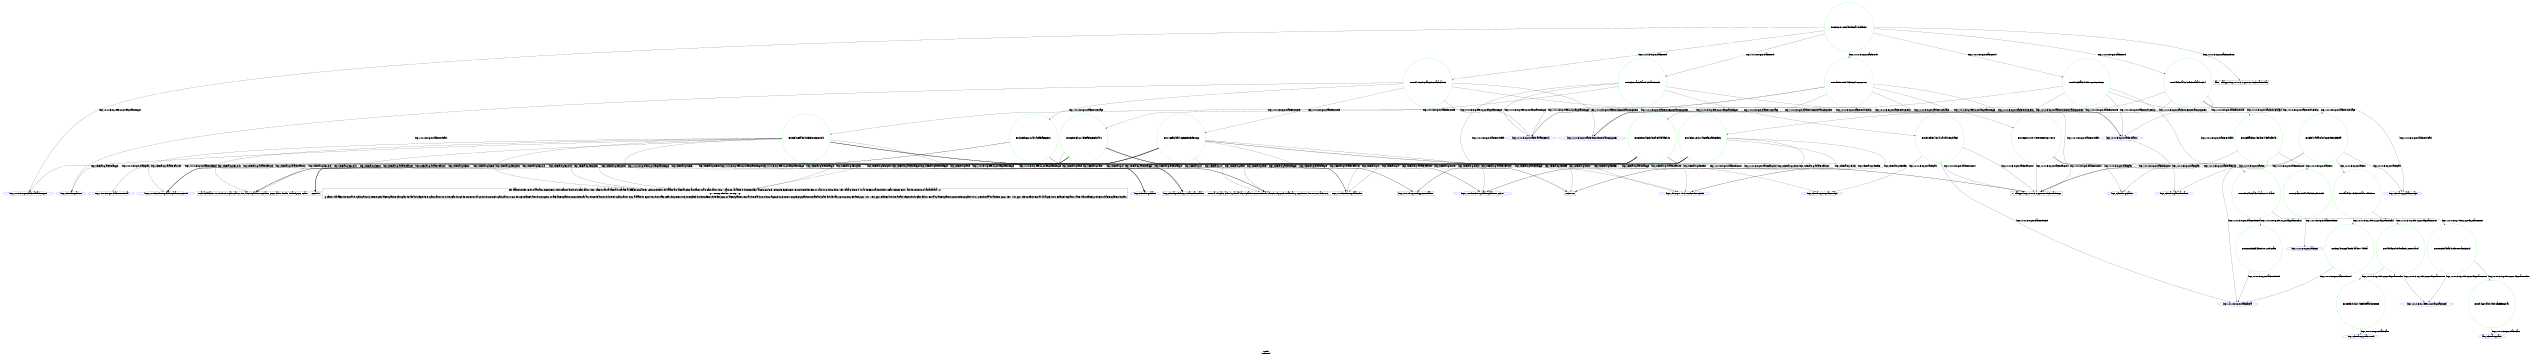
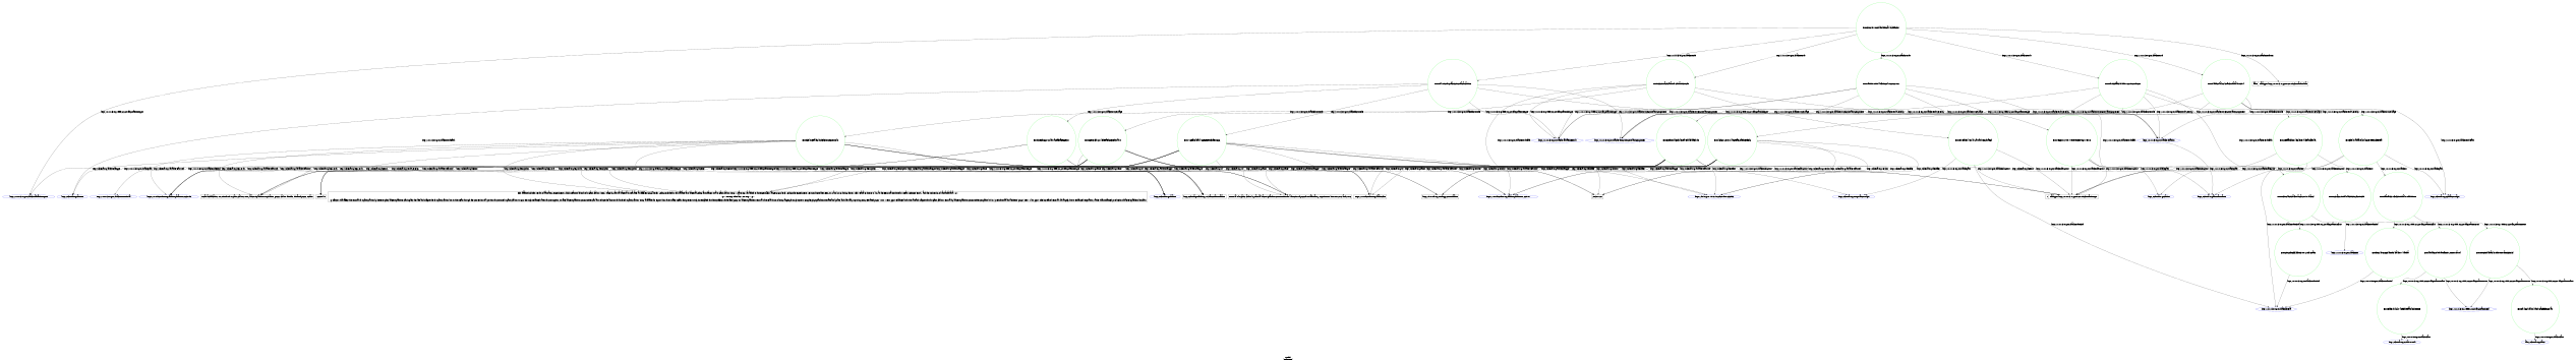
  digraph {
    label="\n\nModel:\n(Unknown)"
    rankdir=TB
    node [color=green shape=circle]
    n1 [color=blue label="http://www.w3.org/ns/shacl#Literal" shape=ellipse]
    "B_:N2902cfeccffc45f0837001218f760abc"
    n3 [color=blue label="http://schema.org/temporalCoverage" shape=ellipse]
    "B_:N9cfc69e8acdc4ba09f765b9a095356d9"
    n5 [color=blue label="http://www.w3.org/ns/shacl#Violation" shape=ellipse]
    "B_:Neb15db5b47304d12a78ad7c561f0a96f"
    "B_:N68903cfd1c2145b59a5fc8653f73da1e"
    n8 [color=blue label="http://www.w3.org/ns/shacl#ValidationResult" shape=ellipse]
    n9 [color=blue label="http://www.w3.org/ns/shacl#MinCountConstraintComponent" shape=ellipse]
    n10 [color=blue label="http://schema.org/alternateName" shape=ellipse]
    n11 [label="1|Datatype: http://www.w3.org/2001/XMLSchema#integer" shape=record color=""]
    n12 [label="2013-11-21" shape=record color=""]
    n13 [color=blue label="http://schema.org/Dataset" shape=ellipse]
    n14 [label="http://vivoweb.org/ontology/core#Dataset" shape=record color=""]
    n15 [label="CC-BY-4.0" shape=record color=""]
    n16 [color=blue label="https://www.bco-dmo.org/dataset-parameter/665785" shape=ellipse]
    n17 [color=blue label="https://www.bco-dmo.org/dataset-parameter/665787" shape=ellipse]
    n18 [label="ocean acidification, OA, Dissolved Organic Carbon, DOC, bacterioplankton respiration, pCO2, carbon dioxide, elevated pCO2, oceans" shape=record color=""]
    n19 [label="This dataset includes results of laboratory experiments which measured dissolved organic carbon (DOC) usage by natural bacteria in seawater at different pCO2 levels. &amp;nbsp;Included in this dataset are; bacterial&amp;nbsp;abundance, total organic carbon (TOC), what DOC was added to the experiment, target pCO2 level. &amp;nbsp;The experiments were conducted between 2012 and 2016 during the R/V Kilo Moana cruise KM1416, at the Bermuda Institute for Ocean Sciences (BIOS), and the University of Santa Barbara.&lt;/p&gt;\n\n&lt;p&gt;&lt;strong&gt;Abstract:&lt;/strong&gt;&lt;/p&gt;\n\n&lt;p&gt;Factors that affect the removal of organic carbon by heterotrophic bacterioplankton can impact the rate and magnitude of organic carbon loss in the ocean through the conversion of a portion of consumed organic carbon to CO2. Through enhanced rates of consumption, surface bacterioplankton communities can also reduce the amount of dissolved organic carbon (DOC) available for export from the surface ocean. The present study investigated the direct effects of elevated pCO2 on bacterioplankton removal of several forms of DOC ranging from glucose to complex phytoplankton exudate and lysate, and naturally occurring DOC. Elevated pCO2 (1000 &ndash; 1500 ppm) enhanced both the rate and magnitude of organic carbon removal by bacterioplankton communities compared to low (pre-industrial and ambient) pCO2 (250 &ndash; ~400 ppm). The increased removal was largely due to enhanced respiration, rather than enhanced production of bacterioplankton biomass." shape=record color=""]
    n20 [label="https://www.bco-dmo.org/dataset/foo" shape=record color=""]
    n21 [label="http://schema.geolink.org/1.0/base/main#Dataset" shape=record color=""]
    n22 [color=blue label="https://doi.org/10.1575/1912/bco-dmo.665253" shape=ellipse]
    n23 [label="Removal of organic carbon by natural bacterioplankton communities as a function of pCO2 from laboratory experiments between 2012 and 2016" shape=record color=""]
    "B_:Ned4185c0f1c24a3692560da6a8ca8593"
    n25 [color=blue label="http://schema.org/sameAs" shape=ellipse]
    "B_:N7168ffb348ab4766969395d3df5006c6"
    n27 [label="B_:Nb253f06627024db1ac8af5fa39669301"]
    n28 [color=blue label="http://www.w3.org/ns/shacl#IRIOrLiteral" shape=ellipse]
    "B_:N69ebe0d463d3492ea75f1ba9baf6f1d8"
    "B_:N7563e1c47db4449d99be39796217eb18"
    "B_:Ne6b9644ce53a43e7a6ca72819147a36f"
    n32 [color=blue label="http://schema.org/citation" shape=ellipse]
    "B_:N4bb4fe687bd0490fb5e91288e018a1e4"
    "B_:Nf2540699a4524cdc9f6b80ce32e00348"
    n35 [color=blue label="http://www.w3.org/ns/shacl#ValidationReport" shape=ellipse]
    "B_:N7f99b970999448f3936341e660c61067"
    "B_:N25eafacfd88145649057b439a06a90ac"
    "B_:Nc73ca367509f41f483fc9562f38983d9"
    n39 [color=blue label="http://www.w3.org/ns/shacl#IRI" shape=ellipse]
    n40 [color=blue label="http://www.w3.org/1999/02/22-rdf-syntax-ns#nil" shape=ellipse]
    "B_:N5dfc30b464274393bb9eaa84e2beee85"
    "B_:Ne90695d4b9a54815b97880ea8653573f"
    "B_:Ndb46c2b4f40347f3b76a6fef35cce4a0"
    n44 [color=blue label="abc://schema.org/Place" shape=ellipse]
    "B_:N94bbf684a42642efbd20fea5a4016954"
    n46 [color=blue label="http://schema.org/spatialCoverage" shape=ellipse]
    "B_:N46b6012373104b529fa828a5bc95f8f6"
    "B_:N3f9401abfab942b4860579993cb9595a"
    "B_:N9fa0f54231d342399eba4070fd7555e8"
    "B_:N9f78fc3ffa534040b97667e9828d0630"
    n51 [color=blue label="http://schema.org/CreativeWork" shape=ellipse]
    "B_:Ncb86151186ed4b8b99e2a1464e5f6b87"
    n53 [label="false|Datatype: http://www.w3.org/2001/XMLSchema#boolean" shape=record color=""]
    "B_:Nbc6149e6ccc54b8eb545a450774db9ba"
    "B_:N2902cfeccffc45f0837001218f760abc" -> n1 [label="http://www.w3.org/ns/shacl#nodeKind"]
    "B_:N9cfc69e8acdc4ba09f765b9a095356d9" -> n3 [label="http://www.w3.org/ns/shacl#resultPath"]
    "B_:N9cfc69e8acdc4ba09f765b9a095356d9" -> n5 [label="http://www.w3.org/ns/shacl#resultSeverity"]
    "B_:N9cfc69e8acdc4ba09f765b9a095356d9" -> "B_:Neb15db5b47304d12a78ad7c561f0a96f" [label="http://www.w3.org/ns/shacl#sourceShape"]
    "B_:N9cfc69e8acdc4ba09f765b9a095356d9" -> "B_:N68903cfd1c2145b59a5fc8653f73da1e" [label="http://www.w3.org/ns/shacl#focusNode"]
    "B_:N9cfc69e8acdc4ba09f765b9a095356d9" -> n8 [label="http://www.w3.org/1999/02/22-rdf-syntax-ns#type"]
    "B_:N9cfc69e8acdc4ba09f765b9a095356d9" -> n9 [label="http://www.w3.org/ns/shacl#sourceConstraintComponent"]
    n5 -> n10 [label="http://www.w3.org/ns/shacl#path"]
    "B_:Neb15db5b47304d12a78ad7c561f0a96f" -> n1 [label="http://www.w3.org/ns/shacl#nodeKind"]
    "B_:Neb15db5b47304d12a78ad7c561f0a96f" -> n3 [label="http://www.w3.org/ns/shacl#path"]
    "B_:Neb15db5b47304d12a78ad7c561f0a96f" -> n11 [label="http://www.w3.org/ns/shacl#maxCount"]
    "B_:Neb15db5b47304d12a78ad7c561f0a96f" -> n11 [label="http://www.w3.org/ns/shacl#minCount"]
    "B_:N68903cfd1c2145b59a5fc8653f73da1e" -> n12 [label="http://schema.org/version"]
    "B_:N68903cfd1c2145b59a5fc8653f73da1e" -> n13 [label="http://www.w3.org/1999/02/22-rdf-syntax-ns#type"]
    "B_:N68903cfd1c2145b59a5fc8653f73da1e" -> n14 [label="http://schema.org/additionalType"]
    "B_:N68903cfd1c2145b59a5fc8653f73da1e" -> n15 [label="http://schema.org/license"]
    "B_:N68903cfd1c2145b59a5fc8653f73da1e" -> n16 [label="http://schema.org/variableMeasured"]
    "B_:N68903cfd1c2145b59a5fc8653f73da1e" -> n17 [label="http://schema.org/variableMeasured"]
    "B_:N68903cfd1c2145b59a5fc8653f73da1e" -> n18 [label="http://schema.org/keywords"]
    "B_:N68903cfd1c2145b59a5fc8653f73da1e" -> n19 [label="http://schema.org/description"]
    "B_:N68903cfd1c2145b59a5fc8653f73da1e" -> n20 [label="http://schema.org/url"]
    "B_:N68903cfd1c2145b59a5fc8653f73da1e" -> n21 [label="http://schema.org/additionalType"]
    "B_:N68903cfd1c2145b59a5fc8653f73da1e" -> n22 [label="http://schema.org/identifier"]
    "B_:N68903cfd1c2145b59a5fc8653f73da1e" -> n23 [label="http://schema.org/name"]
    "B_:Ned4185c0f1c24a3692560da6a8ca8593" -> n5 [label="http://www.w3.org/ns/shacl#resultSeverity"]
    "B_:Ned4185c0f1c24a3692560da6a8ca8593" -> n8 [label="http://www.w3.org/1999/02/22-rdf-syntax-ns#type"]
    "B_:Ned4185c0f1c24a3692560da6a8ca8593" -> n9 [label="http://www.w3.org/ns/shacl#sourceConstraintComponent"]
    "B_:Ned4185c0f1c24a3692560da6a8ca8593" -> n25 [label="http://www.w3.org/ns/shacl#resultPath"]
    "B_:Ned4185c0f1c24a3692560da6a8ca8593" -> "B_:N7168ffb348ab4766969395d3df5006c6" [label="http://www.w3.org/ns/shacl#focusNode"]
    "B_:Ned4185c0f1c24a3692560da6a8ca8593" -> n27 [label="http://www.w3.org/ns/shacl#sourceShape"]
    "B_:N7168ffb348ab4766969395d3df5006c6" -> n12 [label="http://schema.org/version"]
    "B_:N7168ffb348ab4766969395d3df5006c6" -> n13 [label="http://www.w3.org/1999/02/22-rdf-syntax-ns#type"]
    "B_:N7168ffb348ab4766969395d3df5006c6" -> n14 [label="http://schema.org/additionalType"]
-   "B_:N7168ffb348ab4766969395d3df5006c6" -> n15 [label="http://schema.org/license"]
+   "B_:N7168ffb348ab4766969395d3df5006c6" -> n10 [label="http://schema.org/license"]
    "B_:N7168ffb348ab4766969395d3df5006c6" -> n16 [label="http://schema.org/variableMeasured"]
    "B_:N7168ffb348ab4766969395d3df5006c6" -> n17 [label="http://schema.org/variableMeasured"]
    "B_:N7168ffb348ab4766969395d3df5006c6" -> n18 [label="http://schema.org/keywords"]
    "B_:N7168ffb348ab4766969395d3df5006c6" -> n19 [label="http://schema.org/description"]
    "B_:N7168ffb348ab4766969395d3df5006c6" -> n20 [label="http://schema.org/url"]
    "B_:N7168ffb348ab4766969395d3df5006c6" -> n21 [label="http://schema.org/additionalType"]
    "B_:N7168ffb348ab4766969395d3df5006c6" -> n22 [label="http://schema.org/identifier"]
    "B_:N7168ffb348ab4766969395d3df5006c6" -> n23 [label="http://schema.org/name"]
    n27 -> n11 [label="http://www.w3.org/ns/shacl#maxCount"]
    n27 -> n11 [label="http://www.w3.org/ns/shacl#minCount"]
    n27 -> n25 [label="http://www.w3.org/ns/shacl#path"]
    n27 -> n28 [label="http://www.w3.org/ns/shacl#nodeKind"]
    "B_:N69ebe0d463d3492ea75f1ba9baf6f1d8" -> n12 [label="http://schema.org/version"]
    "B_:N69ebe0d463d3492ea75f1ba9baf6f1d8" -> n13 [label="http://www.w3.org/1999/02/22-rdf-syntax-ns#type"]
    "B_:N69ebe0d463d3492ea75f1ba9baf6f1d8" -> n14 [label="http://schema.org/additionalType"]
    "B_:N69ebe0d463d3492ea75f1ba9baf6f1d8" -> n15 [label="http://schema.org/license"]
-   "B_:N69ebe0d463d3492ea75f1ba9baf6f1d8" -> n16 [label="http://schema.org/variableMeasured"]
+   "B_:N69ebe0d463d3492ea75f1ba9baf6f1d8" -> n16 [label="http://schema.org/resultSeverity"]
    "B_:N69ebe0d463d3492ea75f1ba9baf6f1d8" -> n17 [label="http://schema.org/variableMeasured"]
    "B_:N69ebe0d463d3492ea75f1ba9baf6f1d8" -> n18 [label="http://schema.org/keywords"]
    "B_:N69ebe0d463d3492ea75f1ba9baf6f1d8" -> n19 [label="http://schema.org/description"]
    "B_:N69ebe0d463d3492ea75f1ba9baf6f1d8" -> n20 [label="http://schema.org/url"]
    "B_:N69ebe0d463d3492ea75f1ba9baf6f1d8" -> n21 [label="http://schema.org/additionalType"]
    "B_:N69ebe0d463d3492ea75f1ba9baf6f1d8" -> n22 [label="http://schema.org/identifier"]
    "B_:N69ebe0d463d3492ea75f1ba9baf6f1d8" -> n23 [label="http://schema.org/name"]
    "B_:N7563e1c47db4449d99be39796217eb18" -> n11 [label="http://www.w3.org/ns/shacl#minCount"]
    "B_:N7563e1c47db4449d99be39796217eb18" -> n11 [label="http://www.w3.org/ns/shacl#maxCount"]
    "B_:N7563e1c47db4449d99be39796217eb18" -> "B_:Ne6b9644ce53a43e7a6ca72819147a36f" [label="http://www.w3.org/ns/shacl#or"]
    "B_:N7563e1c47db4449d99be39796217eb18" -> n32 [label="http://www.w3.org/ns/shacl#path"]
    "B_:Ne6b9644ce53a43e7a6ca72819147a36f" -> "B_:N2902cfeccffc45f0837001218f760abc" [label="http://www.w3.org/1999/02/22-rdf-syntax-ns#first"]
    "B_:Ne6b9644ce53a43e7a6ca72819147a36f" -> "B_:N4bb4fe687bd0490fb5e91288e018a1e4" [label="http://www.w3.org/1999/02/22-rdf-syntax-ns#rest"]
    "B_:N4bb4fe687bd0490fb5e91288e018a1e4" -> n40 [label="http://www.w3.org/1999/02/22-rdf-syntax-ns#rest"]
    "B_:N4bb4fe687bd0490fb5e91288e018a1e4" -> "B_:N5dfc30b464274393bb9eaa84e2beee85" [label="http://www.w3.org/1999/02/22-rdf-syntax-ns#first"]
    "B_:Nf2540699a4524cdc9f6b80ce32e00348" -> n12 [label="http://schema.org/version"]
    "B_:Nf2540699a4524cdc9f6b80ce32e00348" -> n13 [label="http://www.w3.org/1999/02/22-rdf-syntax-ns#type"]
    "B_:Nf2540699a4524cdc9f6b80ce32e00348" -> n15 [label="http://schema.org/license"]
    "B_:Nf2540699a4524cdc9f6b80ce32e00348" -> n16 [label="http://schema.org/variableMeasured"]
    "B_:Nf2540699a4524cdc9f6b80ce32e00348" -> n17 [label="http://schema.org/variableMeasured"]
    "B_:Nf2540699a4524cdc9f6b80ce32e00348" -> n18 [label="http://schema.org/keywords"]
    "B_:Nf2540699a4524cdc9f6b80ce32e00348" -> n19 [label="http://schema.org/description"]
    "B_:Nf2540699a4524cdc9f6b80ce32e00348" -> n20 [label="http://schema.org/url"]
    "B_:Nf2540699a4524cdc9f6b80ce32e00348" -> n21 [label="http://schema.org/additionalType"]
    "B_:Nf2540699a4524cdc9f6b80ce32e00348" -> n22 [label="http://schema.org/identifier"]
    "B_:Nf2540699a4524cdc9f6b80ce32e00348" -> n23 [label="http://schema.org/name"]
    "B_:Nf2540699a4524cdc9f6b80ce32e00348" -> n35 [label="http://schema.org/additionalType"]
    "B_:N7f99b970999448f3936341e660c61067" -> n5 [label="http://www.w3.org/ns/shacl#resultSeverity"]
    "B_:N7f99b970999448f3936341e660c61067" -> n8 [label="http://www.w3.org/1999/02/22-rdf-syntax-ns#type"]
    "B_:N7f99b970999448f3936341e660c61067" -> n9 [label="http://www.w3.org/ns/shacl#sourceConstraintComponent"]
    "B_:N7f99b970999448f3936341e660c61067" -> "B_:N7563e1c47db4449d99be39796217eb18" [label="http://www.w3.org/ns/shacl#sourceShape"]
    "B_:N7f99b970999448f3936341e660c61067" -> n32 [label="http://www.w3.org/ns/shacl#resultPath"]
    "B_:N7f99b970999448f3936341e660c61067" -> "B_:Nf2540699a4524cdc9f6b80ce32e00348" [label="http://www.w3.org/ns/shacl#focusNode"]
    "B_:N25eafacfd88145649057b439a06a90ac" -> n1 [label="http://www.w3.org/ns/shacl#nodeKind"]
    "B_:N25eafacfd88145649057b439a06a90ac" -> n11 [label="http://www.w3.org/ns/shacl#minCount"]
    "B_:N25eafacfd88145649057b439a06a90ac" -> "B_:Nc73ca367509f41f483fc9562f38983d9" [label="http://www.w3.org/ns/shacl#not"]
    "B_:Nc73ca367509f41f483fc9562f38983d9" -> n39 [label="http://www.w3.org/ns/shacl#nodeKind"]
    "B_:N5dfc30b464274393bb9eaa84e2beee85" -> n51 [label="http://www.w3.org/ns/shacl#class"]
    "B_:Ne90695d4b9a54815b97880ea8653573f" -> n40 [label="http://www.w3.org/1999/02/22-rdf-syntax-ns#rest"]
    "B_:Ne90695d4b9a54815b97880ea8653573f" -> "B_:Ndb46c2b4f40347f3b76a6fef35cce4a0" [label="http://www.w3.org/1999/02/22-rdf-syntax-ns#first"]
    "B_:Ndb46c2b4f40347f3b76a6fef35cce4a0" -> n44 [label="http://www.w3.org/ns/shacl#class"]
    "B_:N94bbf684a42642efbd20fea5a4016954" -> n5 [label="http://www.w3.org/ns/shacl#resultSeverity"]
    "B_:N94bbf684a42642efbd20fea5a4016954" -> n8 [label="http://www.w3.org/1999/02/22-rdf-syntax-ns#type"]
    "B_:N94bbf684a42642efbd20fea5a4016954" -> n9 [label="http://www.w3.org/ns/shacl#sourceConstraintComponent"]
    "B_:N94bbf684a42642efbd20fea5a4016954" -> n46 [label="http://www.w3.org/ns/shacl#resultPath"]
    "B_:N94bbf684a42642efbd20fea5a4016954" -> "B_:N46b6012373104b529fa828a5bc95f8f6" [label="http://www.w3.org/ns/shacl#focusNode"]
    "B_:N94bbf684a42642efbd20fea5a4016954" -> "B_:N3f9401abfab942b4860579993cb9595a" [label="http://www.w3.org/ns/shacl#sourceShape"]
    "B_:N46b6012373104b529fa828a5bc95f8f6" -> n12 [label="http://schema.org/version"]
    "B_:N46b6012373104b529fa828a5bc95f8f6" -> n13 [label="http://www.w3.org/1999/02/22-rdf-syntax-ns#type"]
    "B_:N46b6012373104b529fa828a5bc95f8f6" -> n14 [label="http://schema.org/additionalType"]
    "B_:N46b6012373104b529fa828a5bc95f8f6" -> n15 [label="http://schema.org/license"]
    "B_:N46b6012373104b529fa828a5bc95f8f6" -> n16 [label="http://schema.org/variableMeasured"]
    "B_:N46b6012373104b529fa828a5bc95f8f6" -> n17 [label="http://schema.org/variableMeasured"]
    "B_:N46b6012373104b529fa828a5bc95f8f6" -> n18 [label="http://schema.org/keywords"]
    "B_:N46b6012373104b529fa828a5bc95f8f6" -> n19 [label="http://schema.org/description"]
-   "B_:N46b6012373104b529fa828a5bc95f8f6" -> n20 [label="http://schema.org/url"]
+   "B_:N46b6012373104b529fa828a5bc95f8f6" -> n20 [label="http://schema.org/name"]
    "B_:N46b6012373104b529fa828a5bc95f8f6" -> n21 [label="http://schema.org/additionalType"]
    "B_:N46b6012373104b529fa828a5bc95f8f6" -> n22 [label="http://schema.org/identifier"]
    "B_:N46b6012373104b529fa828a5bc95f8f6" -> n23 [label="http://schema.org/name"]
    "B_:N3f9401abfab942b4860579993cb9595a" -> n11 [label="http://www.w3.org/ns/shacl#maxCount"]
    "B_:N3f9401abfab942b4860579993cb9595a" -> n11 [label="http://www.w3.org/ns/shacl#minCount"]
    "B_:N3f9401abfab942b4860579993cb9595a" -> n46 [label="http://www.w3.org/ns/shacl#path"]
    "B_:N3f9401abfab942b4860579993cb9595a" -> "B_:N9fa0f54231d342399eba4070fd7555e8" [label="http://www.w3.org/ns/shacl#or"]
    "B_:N9fa0f54231d342399eba4070fd7555e8" -> "B_:Ne90695d4b9a54815b97880ea8653573f" [label="http://www.w3.org/1999/02/22-rdf-syntax-ns#rest"]
    "B_:N9fa0f54231d342399eba4070fd7555e8" -> "B_:Nbc6149e6ccc54b8eb545a450774db9ba" [label="http://www.w3.org/1999/02/22-rdf-syntax-ns#first"]
    "B_:N9f78fc3ffa534040b97667e9828d0630" -> n5 [label="http://www.w3.org/ns/shacl#resultSeverity"]
    "B_:N9f78fc3ffa534040b97667e9828d0630" -> n8 [label="http://www.w3.org/1999/02/22-rdf-syntax-ns#type"]
    "B_:N9f78fc3ffa534040b97667e9828d0630" -> n9 [label="http://www.w3.org/ns/shacl#sourceConstraintComponent"]
    "B_:N9f78fc3ffa534040b97667e9828d0630" -> n10 [label="http://www.w3.org/ns/shacl#resultPath"]
    "B_:N9f78fc3ffa534040b97667e9828d0630" -> "B_:N69ebe0d463d3492ea75f1ba9baf6f1d8" [label="http://www.w3.org/ns/shacl#focusNode"]
    "B_:N9f78fc3ffa534040b97667e9828d0630" -> "B_:N25eafacfd88145649057b439a06a90ac" [label="http://www.w3.org/ns/shacl#sourceShape"]
    "B_:Ncb86151186ed4b8b99e2a1464e5f6b87" -> "B_:N9cfc69e8acdc4ba09f765b9a095356d9" [label="http://www.w3.org/ns/shacl#result"]
    "B_:Ncb86151186ed4b8b99e2a1464e5f6b87" -> "B_:Ned4185c0f1c24a3692560da6a8ca8593" [label="http://www.w3.org/ns/shacl#result"]
    "B_:Ncb86151186ed4b8b99e2a1464e5f6b87" -> n35 [label="http://www.w3.org/1999/02/22-rdf-syntax-ns#type"]
    "B_:Ncb86151186ed4b8b99e2a1464e5f6b87" -> "B_:N7f99b970999448f3936341e660c61067" [label="http://www.w3.org/ns/shacl#result"]
    "B_:Ncb86151186ed4b8b99e2a1464e5f6b87" -> "B_:N94bbf684a42642efbd20fea5a4016954" [label="http://www.w3.org/ns/shacl#result"]
    "B_:Ncb86151186ed4b8b99e2a1464e5f6b87" -> "B_:N9f78fc3ffa534040b97667e9828d0630" [label="http://www.w3.org/ns/shacl#result"]
    "B_:Ncb86151186ed4b8b99e2a1464e5f6b87" -> n53 [label="http://www.w3.org/ns/shacl#conforms"]
    "B_:Nbc6149e6ccc54b8eb545a450774db9ba" -> n1 [label="http://www.w3.org/ns/shacl#nodeKind"]
  }
